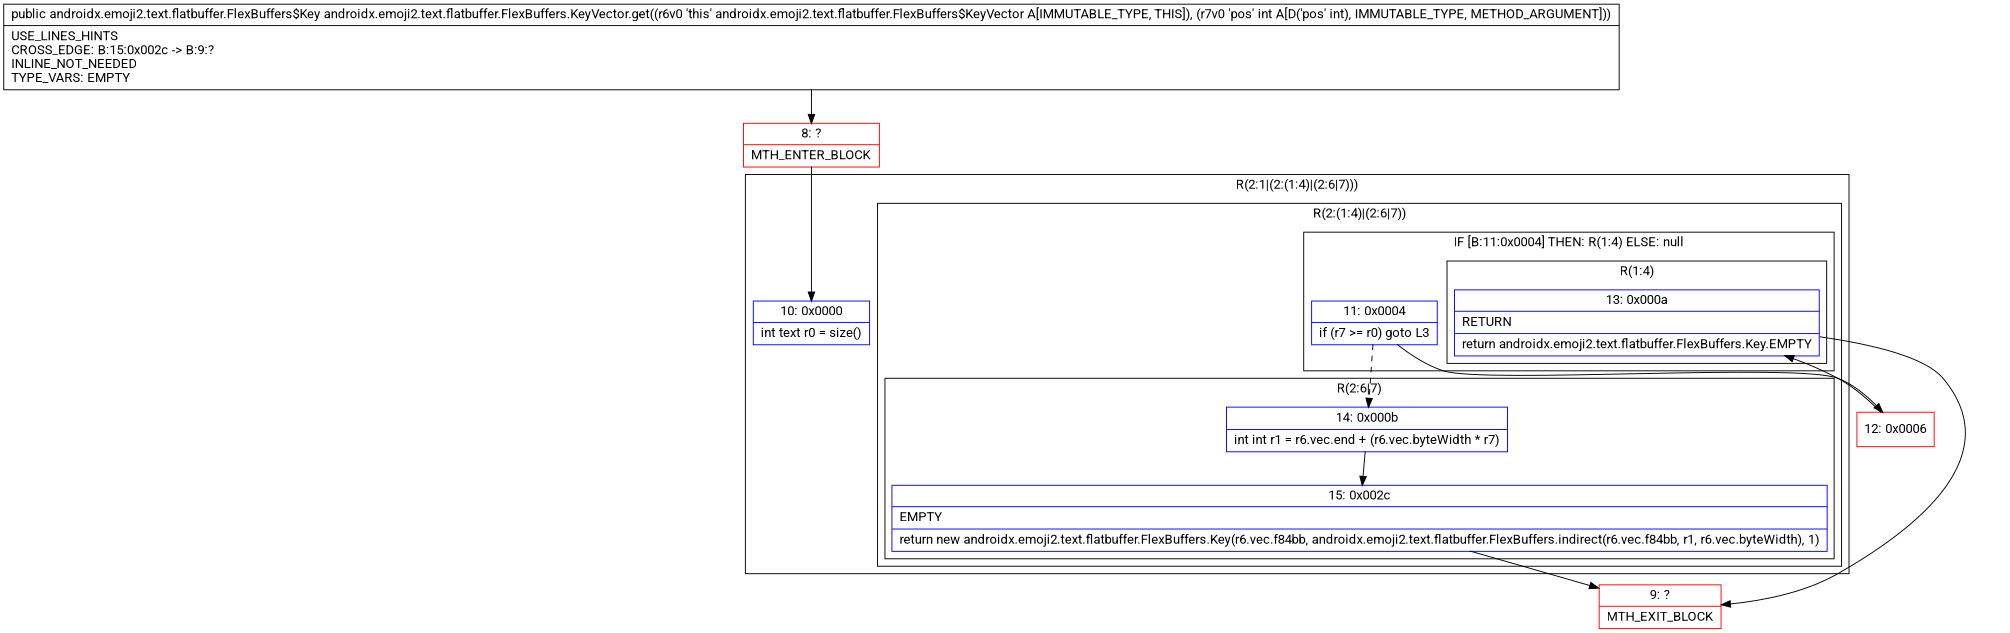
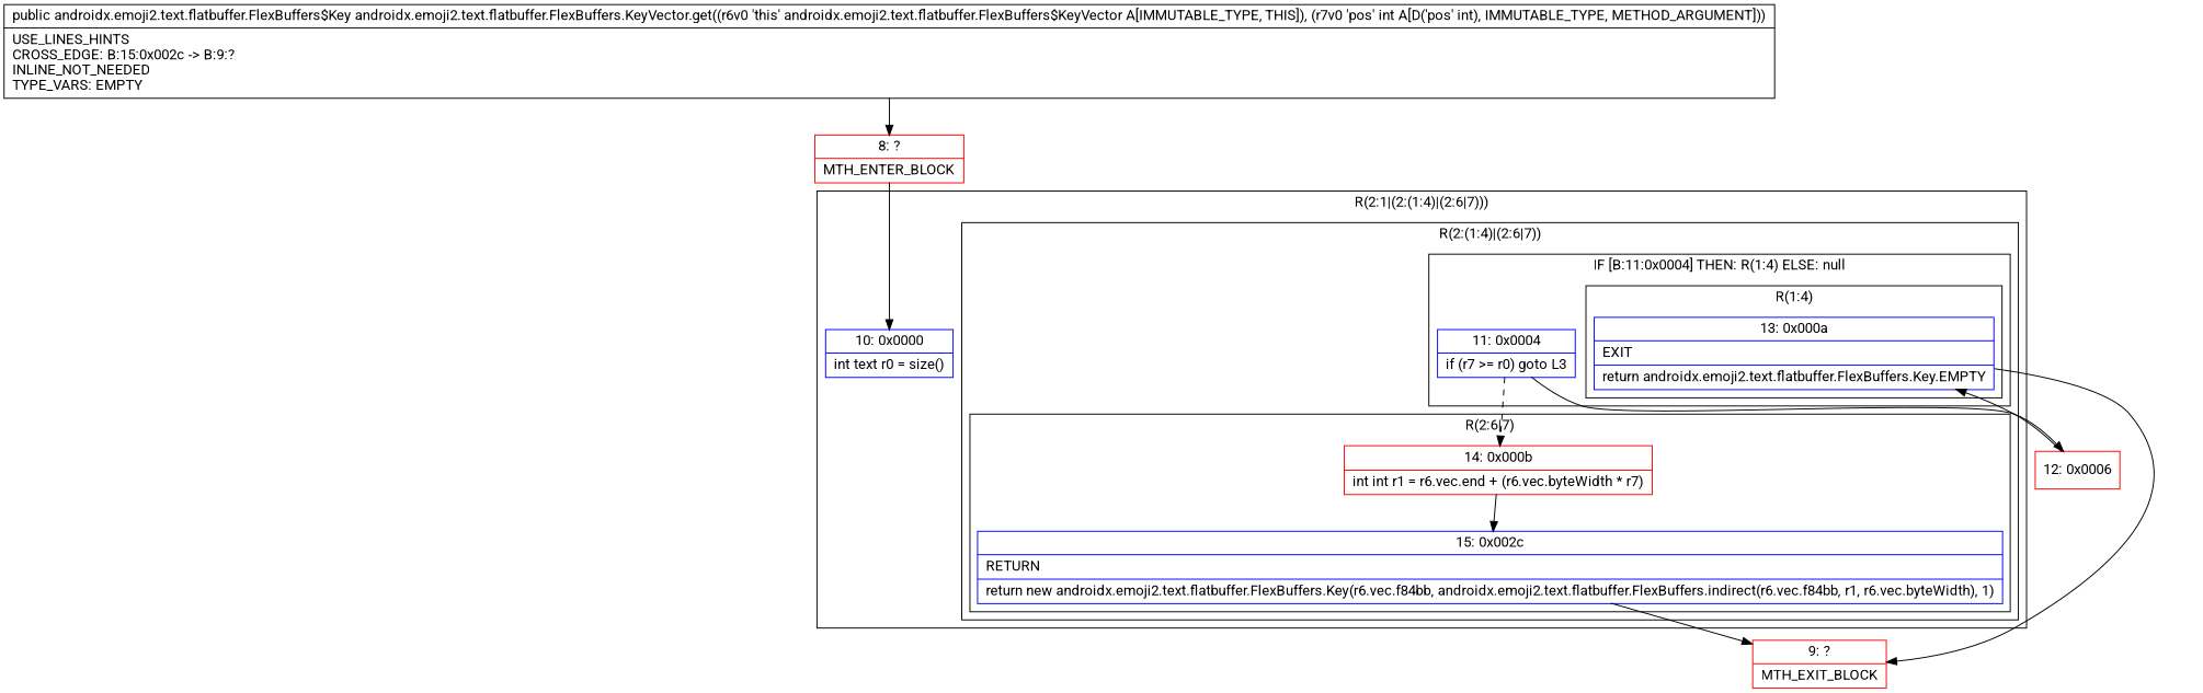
  digraph {
    fontname=Roboto
    node [color=blue fontname=Roboto shape=record]
    edge [fontname=Roboto]
-   n1 [label="{13\:\ 0x000a|RETURN\l|return androidx.emoji2.text.flatbuffer.FlexBuffers.Key.EMPTY\l}"]
+   n1 [label="{13\:\ 0x000a|EXIT\l|return androidx.emoji2.text.flatbuffer.FlexBuffers.Key.EMPTY\l}"]
    n2 [label="{11\:\ 0x0004|if (r7 \>= r0) goto L3\l}"]
-   n3 [label="{14\:\ 0x000b|int int r1 = r6.vec.end + (r6.vec.byteWidth * r7)\l}"]
-   n4 [label="{15\:\ 0x002c|EMPTY\l|return new androidx.emoji2.text.flatbuffer.FlexBuffers.Key(r6.vec.f84bb, androidx.emoji2.text.flatbuffer.FlexBuffers.indirect(r6.vec.f84bb, r1, r6.vec.byteWidth), 1)\l}"]
+   n3 [color=red label="{14\:\ 0x000b|int int r1 = r6.vec.end + (r6.vec.byteWidth * r7)\l}"]
+   n4 [label="{15\:\ 0x002c|RETURN\l|return new androidx.emoji2.text.flatbuffer.FlexBuffers.Key(r6.vec.f84bb, androidx.emoji2.text.flatbuffer.FlexBuffers.indirect(r6.vec.f84bb, r1, r6.vec.byteWidth), 1)\l}"]
    n5 [label="{10\:\ 0x0000|int text r0 = size()\l}"]
    n6 [color=red label="{9\:\ ?|MTH_EXIT_BLOCK\l}"]
    n7 [color=red label="{12\:\ 0x0006}"]
    n8 [color=red label="{8\:\ ?|MTH_ENTER_BLOCK\l}"]
    n9 [label="{public androidx.emoji2.text.flatbuffer.FlexBuffers$Key androidx.emoji2.text.flatbuffer.FlexBuffers.KeyVector.get((r6v0 'this' androidx.emoji2.text.flatbuffer.FlexBuffers$KeyVector A[IMMUTABLE_TYPE, THIS]), (r7v0 'pos' int A[D('pos' int), IMMUTABLE_TYPE, METHOD_ARGUMENT]))  | USE_LINES_HINTS\lCROSS_EDGE: B:15:0x002c \-\> B:9:?\lINLINE_NOT_NEEDED\lTYPE_VARS: EMPTY\l}" color=""]
    subgraph cluster_1 {
      label="R(2:1|(2:(1:4)|(2:6|7)))"
      n5
      subgraph cluster_2 {
        label="R(2:(1:4)|(2:6|7))"
        subgraph cluster_3 {
          label="IF [B:11:0x0004] THEN: R(1:4) ELSE: null"
          n2
          subgraph cluster_4 {
            label="R(1:4)"
            n1
          }
        }
        subgraph cluster_5 {
          label="R(2:6|7)"
          n3
          n4
        }
      }
    }
    n1 -> n6
    n2 -> n3 [style=dashed]
    n2 -> n7
    n3 -> n4
    n4 -> n6
    n7 -> n1
    n8 -> n5
    n9 -> n8
  }
